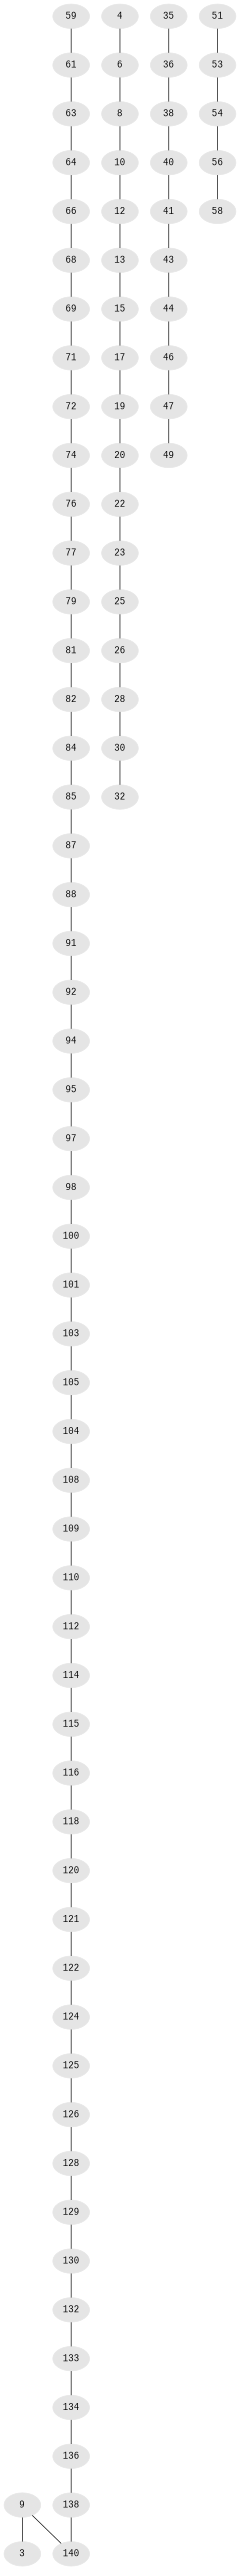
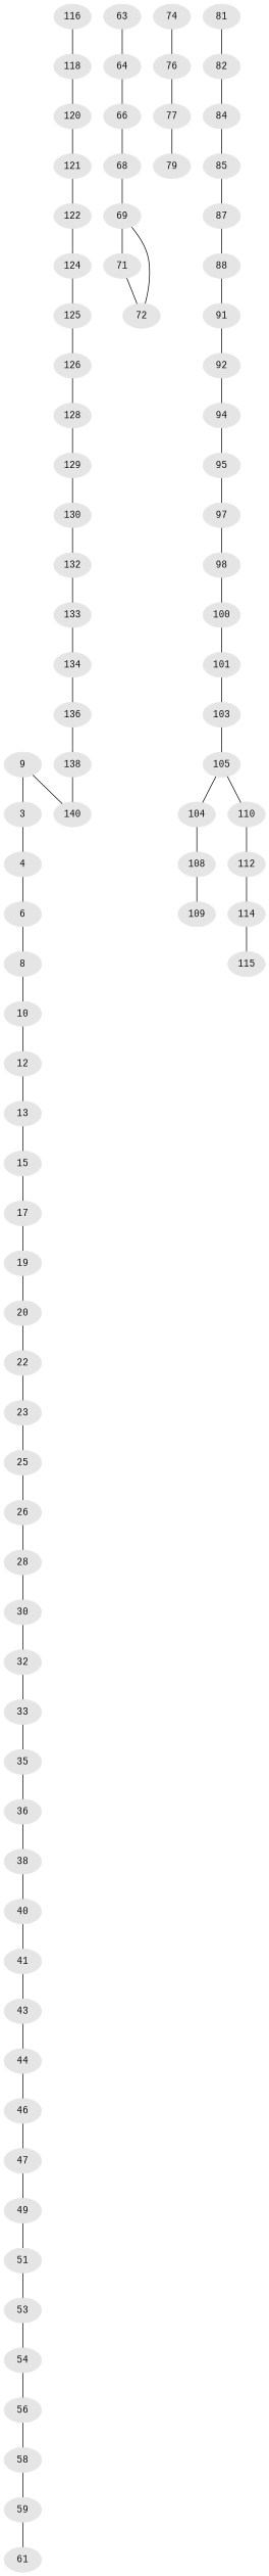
  graph {
    fontname="Liberation Mono"
    node [color=gray90 fontname="Liberation Mono" style=filled]
    edge [fontname="Liberation Mono"]
    n1 [label=9 super="+2"]
    3
    140 [super="+141"]
    4 [super="+5"]
    6 [super="+7"]
    8 [super="+9"]
    10 [super="+11"]
    12
    13 [super="+14"]
    15 [super="+16"]
    17 [super="+18"]
    19
    20 [super="+21"]
    22
    23 [super="+24"]
    25
    26 [super="+27"]
    28 [super="+29"]
    30 [super="+31"]
    32
+   33 [super="+34"]
    35
    36 [super="+37"]
    38 [super="+39"]
    40
    41 [super="+42"]
    43
    44 [super="+45"]
    46
    47 [super="+48"]
    49 [super="+50"]
    51 [super="+52"]
    53
    54 [super="+55"]
    56 [super="+57"]
    58
    59 [super="+60"]
    61 [super="+62"]
    63
    64 [super="+65"]
    66 [super="+67"]
    68
    69 [super="+70"]
    71
    72 [super="+73"]
    74 [super="+75"]
    76
    77 [super="+78"]
    79 [super="+80"]
    81
    82 [super="+83"]
    84
    85 [super="+86"]
    87
    88 [super="+89"]
    n56 [label=91 super="+91"]
    92 [super="+93"]
    94
    95 [super="+96"]
    97
    98 [super="+99"]
    100
    101 [super="+102"]
    103 [super="+104"]
    105 [super="+106"]
    n66 [label=104]
    108
    109
    110 [super="+111"]
    112 [super="+113"]
    114
    115
    116 [super="+117"]
    118 [super="+119"]
    120
    121
    122 [super="+123"]
    124
    125
    126 [super="+127"]
    128
    129
    130 [super="+131"]
    132
    133
    134 [super="+135"]
    136 [super="+137"]
    138 [super="+139"]
    n1 -- 3
    n1 -- 140
+   3 -- 4
    4 -- 6
    6 -- 8
    8 -- 10
    10 -- 12
    12 -- 13
    13 -- 15
    15 -- 17
    17 -- 19
    19 -- 20
    20 -- 22
    22 -- 23
    23 -- 25
    25 -- 26
    26 -- 28
    28 -- 30
    30 -- 32
+   32 -- 33
+   33 -- 35
    35 -- 36
    36 -- 38
    38 -- 40
    40 -- 41
    41 -- 43
    43 -- 44
    44 -- 46
    46 -- 47
    47 -- 49
+   49 -- 51
    51 -- 53
    53 -- 54
    54 -- 56
    56 -- 58
+   58 -- 59
    59 -- 61
-   61 -- 63
    63 -- 64
    64 -- 66
    66 -- 68
    68 -- 69
    69 -- 71
    71 -- 72
-   72 -- 74
+   72 -- 69
    74 -- 76
    76 -- 77
    77 -- 79
-   79 -- 81
    81 -- 82
    82 -- 84
    84 -- 85
    85 -- 87
    87 -- 88
    88 -- n56
    n56 -- 92
    92 -- 94
    94 -- 95
    95 -- 97
    97 -- 98
    98 -- 100
    100 -- 101
    101 -- 103
    103 -- 105
    105 -- n66
    n66 -- 108
    108 -- 109
-   109 -- 110
+   105 -- 110
    110 -- 112
    112 -- 114
    114 -- 115
-   115 -- 116
    116 -- 118
    118 -- 120
    120 -- 121
    121 -- 122
    122 -- 124
    124 -- 125
    125 -- 126
    126 -- 128
    128 -- 129
    129 -- 130
    130 -- 132
    132 -- 133
    133 -- 134
    134 -- 136
    136 -- 138
    138 -- 140
  }
